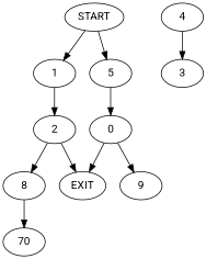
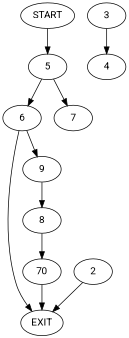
  digraph {
    fontname=Roboto
    node [fontname=Roboto]
    edge [fontname=Roboto]
    n1 [label=START]
-   1
    5
    2
    n5 [label=EXIT]
    3
    4
-   6 [label=0]
+   6
+   7
    9
    n11 [label=70]
    8
-   n1 -> 1
    n1 -> 5
-   1 -> 2
    5 -> 6
+   5 -> 7
    2 -> n5
-   4 -> 3
+   3 -> 4
    6 -> n5
    6 -> 9
-   2 -> 8
+   9 -> 8
+   n11 -> n5
    8 -> n11
  }
